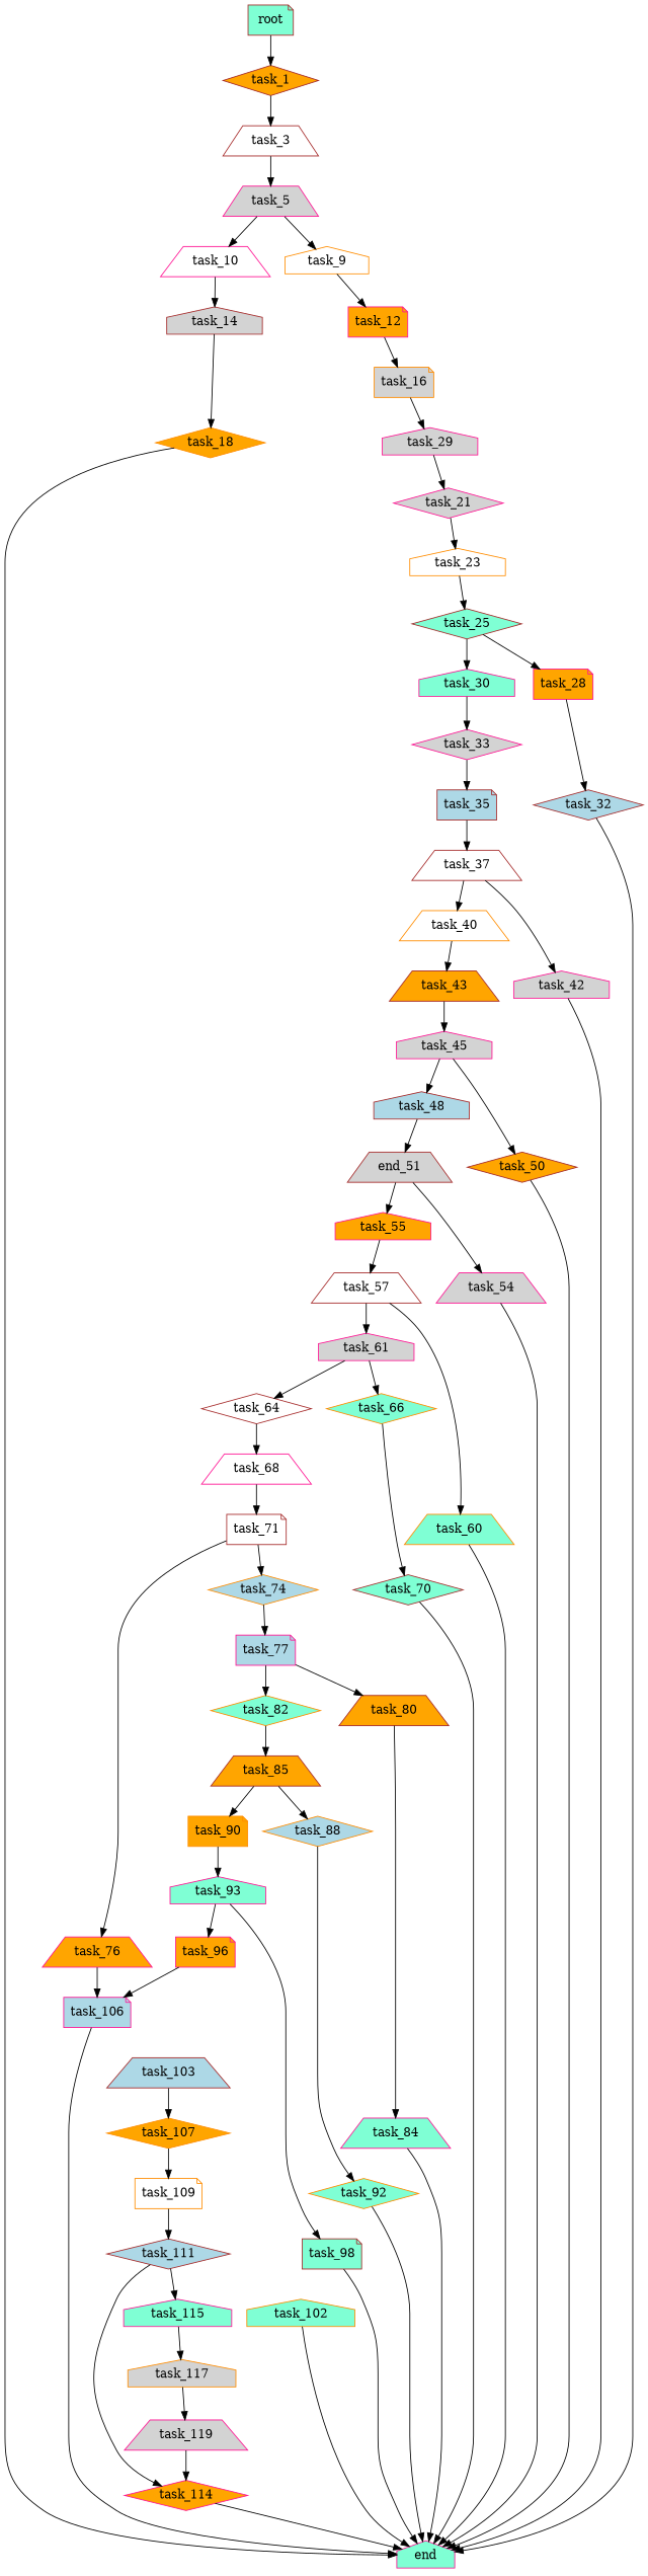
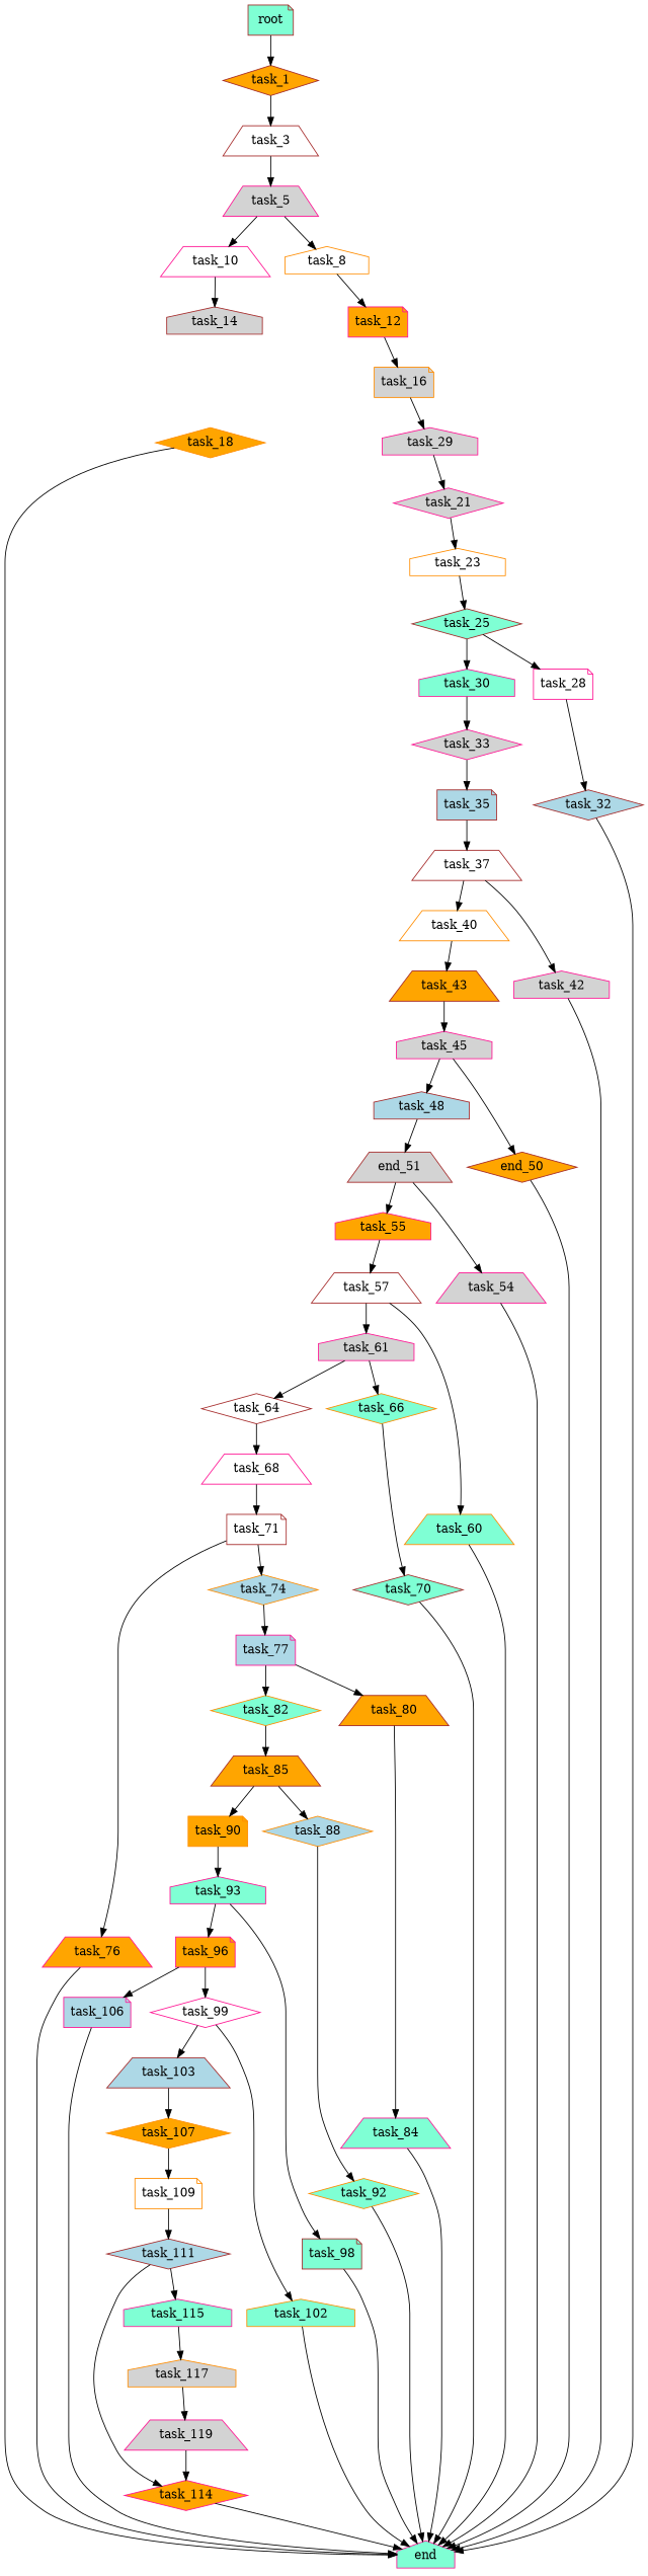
  digraph {
    node [color=deeppink fillcolor=aquamarine shape=diamond style=filled]
    root [color=brown shape=note]
    task_1 [color=brown fillcolor=orange]
    task_3 [color=brown fillcolor=white shape=trapezium]
    task_5 [fillcolor=lightgrey shape=trapezium]
-   task_8 [color=darkorange fillcolor=white shape=house label=task_9]
+   task_8 [color=darkorange fillcolor=white shape=house]
    task_10 [fillcolor=white shape=trapezium]
    task_12 [fillcolor=orange shape=note]
    task_14 [color=brown fillcolor=lightgrey shape=house]
    task_16 [color=darkorange fillcolor=lightgrey shape=note]
    task_18 [color=darkorange fillcolor=orange]
    n11 [fillcolor=lightgrey label=task_29 shape=house]
    end [shape=house]
    task_21 [fillcolor=lightgrey]
    task_23 [color=darkorange fillcolor=white shape=house]
    task_25 [color=brown]
-   task_28 [fillcolor=orange shape=note]
+   task_28 [fillcolor=white shape=note]
    task_30 [shape=house]
    task_32 [color=brown fillcolor=lightblue]
    task_33 [fillcolor=lightgrey]
    task_35 [color=brown fillcolor=lightblue shape=note]
    task_37 [color=brown fillcolor=white shape=trapezium]
    task_40 [color=darkorange fillcolor=white shape=trapezium]
    task_42 [fillcolor=lightgrey shape=house]
    task_43 [color=brown fillcolor=orange shape=trapezium]
    task_45 [fillcolor=lightgrey shape=house]
    task_48 [color=brown fillcolor=lightblue shape=house]
-   task_50 [color=brown fillcolor=orange]
+   task_50 [color=brown fillcolor=orange label=end_50]
    n28 [color=brown fillcolor=lightgrey label=end_51 shape=trapezium]
    task_54 [fillcolor=lightgrey shape=trapezium]
    task_55 [fillcolor=orange shape=house]
    task_57 [color=brown fillcolor=white shape=trapezium]
    task_60 [color=darkorange shape=trapezium]
    task_61 [fillcolor=lightgrey shape=house]
    task_64 [color=brown fillcolor=white]
    task_66 [color=darkorange]
    task_68 [fillcolor=white shape=trapezium]
    task_70 [color=brown]
    task_71 [color=brown fillcolor=white shape=note]
    task_74 [color=darkorange fillcolor=lightblue]
    task_76 [fillcolor=orange shape=trapezium]
    task_77 [fillcolor=lightblue shape=note]
    task_80 [color=brown fillcolor=orange shape=trapezium]
    task_82 [color=darkorange]
    task_84 [shape=trapezium]
    task_85 [color=brown fillcolor=orange shape=trapezium]
    task_88 [color=darkorange fillcolor=lightblue]
    task_90 [color=darkorange fillcolor=orange shape=note]
    task_92 [color=darkorange]
    task_93 [shape=house]
    task_96 [fillcolor=orange shape=note]
    task_98 [color=brown shape=note]
+   task_99 [fillcolor=white]
    task_106 [fillcolor=lightblue shape=note]
    task_102 [color=darkorange shape=house]
    task_103 [color=brown fillcolor=lightblue shape=trapezium]
    task_107 [color=darkorange fillcolor=orange]
    task_109 [color=darkorange fillcolor=white shape=note]
    task_111 [color=brown fillcolor=lightblue]
    task_114 [fillcolor=orange]
    task_115 [shape=house]
    task_117 [color=darkorange fillcolor=lightgrey shape=house]
    task_119 [fillcolor=lightgrey shape=trapezium]
    root -> task_1
    task_1 -> task_3
    task_3 -> task_5
    task_5 -> task_8
    task_5 -> task_10
    task_8 -> task_12
    task_10 -> task_14
    task_12 -> task_16
-   task_14 -> task_18
    task_16 -> n11
    task_18 -> end
    n11 -> task_21
    task_21 -> task_23
    task_23 -> task_25
    task_25 -> task_28
    task_25 -> task_30
    task_28 -> task_32
    task_30 -> task_33
    task_32 -> end
    task_33 -> task_35
    task_35 -> task_37
    task_37 -> task_40
    task_37 -> task_42
    task_40 -> task_43
    task_42 -> end
    task_43 -> task_45
    task_45 -> task_48
    task_45 -> task_50
    task_48 -> n28
    task_50 -> end
    n28 -> task_54
    n28 -> task_55
    task_54 -> end
    task_55 -> task_57
    task_57 -> task_60
    task_57 -> task_61
    task_60 -> end
    task_61 -> task_64
    task_61 -> task_66
    task_64 -> task_68
    task_66 -> task_70
    task_68 -> task_71
    task_70 -> end
    task_71 -> task_74
    task_71 -> task_76
    task_74 -> task_77
-   task_76 -> task_106
+   task_76 -> end
    task_77 -> task_80
    task_77 -> task_82
    task_80 -> task_84
    task_82 -> task_85
    task_84 -> end
    task_85 -> task_88
    task_85 -> task_90
    task_88 -> task_92
    task_90 -> task_93
    task_92 -> end
    task_93 -> task_96
    task_93 -> task_98
+   task_96 -> task_99
    task_96 -> task_106
    task_98 -> end
+   task_99 -> task_102
+   task_99 -> task_103
    task_106 -> end
    task_102 -> end
    task_103 -> task_107
    task_107 -> task_109
    task_109 -> task_111
    task_111 -> task_114
    task_111 -> task_115
    task_114 -> end
    task_115 -> task_117
    task_117 -> task_119
    task_119 -> task_114
  }
